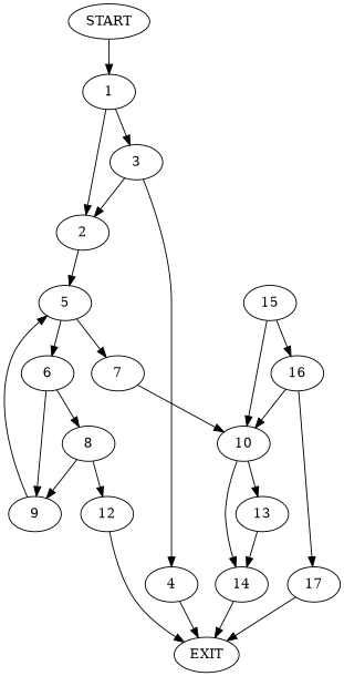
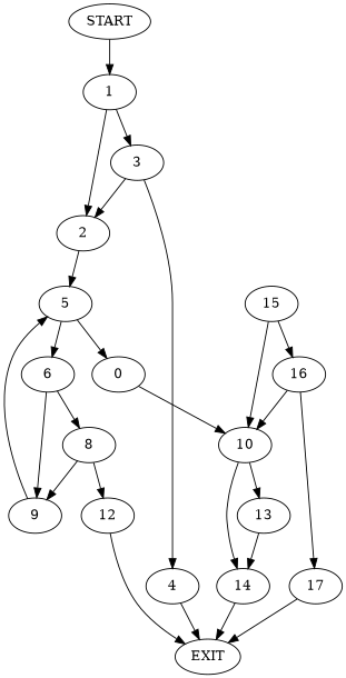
  digraph {
    n1 [label=START]
    1
    2
    3
    n5 [label=EXIT]
    5
    4
    6
-   7
+   7 [label=0]
    8
    9
    10
    12
    13
    14
    15
    16
    17
    n1 -> 1
    1 -> 2
    1 -> 3
    2 -> 5
    3 -> 2
    3 -> 4
    5 -> 6
    5 -> 7
    4 -> n5
    6 -> 8
    6 -> 9
    7 -> 10
    8 -> 9
    8 -> 12
    9 -> 5
    10 -> 13
    10 -> 14
    12 -> n5
    13 -> 14
    14 -> n5
    15 -> 10
    15 -> 16
    16 -> 10
    16 -> 17
    17 -> n5
  }
